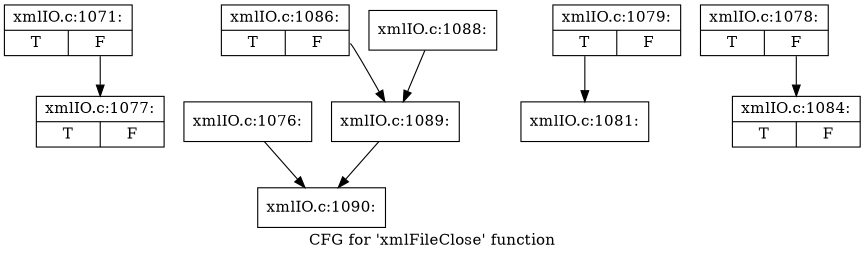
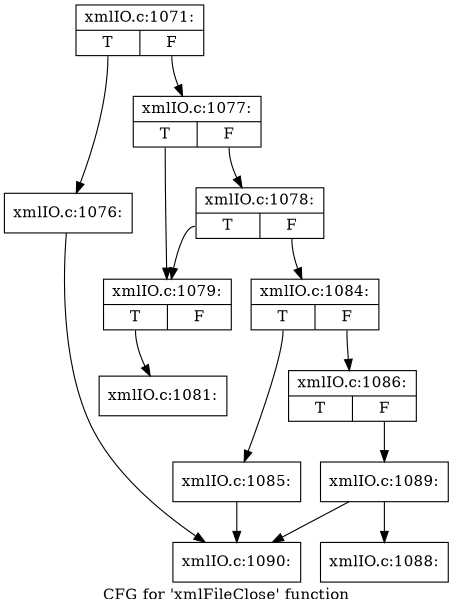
  digraph {
    label="CFG for 'xmlFileClose' function"
    node [shape=record]
    edge [tailport=s0]
    n1 [label="{xmlIO.c:1071:|{<s0>T|<s1>F}}"]
    n2 [label="{xmlIO.c:1076:}"]
    n3 [label="{xmlIO.c:1077:|{<s0>T|<s1>F}}"]
    n4 [label="{xmlIO.c:1090:}"]
    n5 [label="{xmlIO.c:1079:|{<s0>T|<s1>F}}"]
    n6 [label="{xmlIO.c:1078:|{<s0>T|<s1>F}}"]
    n7 [label="{xmlIO.c:1081:}"]
    n8 [label="{xmlIO.c:1084:|{<s0>T|<s1>F}}"]
+   n9 [label="{xmlIO.c:1085:}"]
    n10 [label="{xmlIO.c:1086:|{<s0>T|<s1>F}}"]
    n11 [label="{xmlIO.c:1089:}"]
    n12 [label="{xmlIO.c:1088:}"]
+   n1 -> n2
    n1 -> n3 [tailport=s1]
    n2 -> n4 [tailport=""]
+   n3 -> n5
+   n3 -> n6 [tailport=s1]
    n5 -> n7
+   n6 -> n5
    n6 -> n8 [tailport=s1]
+   n8 -> n9
+   n8 -> n10 [tailport=s1]
+   n9 -> n4 [tailport=""]
    n10 -> n11 [tailport=s1]
    n11 -> n4 [tailport=""]
-   n12 -> n11 [tailport=""]
+   n11 -> n12 [tailport=""]
  }
